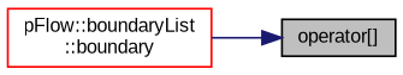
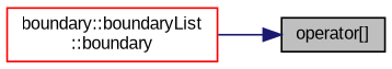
  digraph {
    rankdir=RL
    fontname="Liberation Sans"
    node [fontname="Liberation Sans" fontsize=10 shape=record style=filled]
    n1 [color=black fillcolor=grey75 fontcolor=black height=0.2 label="operator[]" width=0.4]
-   n2 [color=red fillcolor=white height=0.2 label="pFlow::boundaryList\l::boundary" width=0.4]
+   n2 [color=red fillcolor=white height=0.2 label="boundary::boundaryList\l::boundary" width=0.4]
    n1 -> n2 [color=midnightblue dir=back fontname="Liberation Sans" fontsize=10 labelfontname=Helvetica labelfontsize=10 style=solid]
  }
